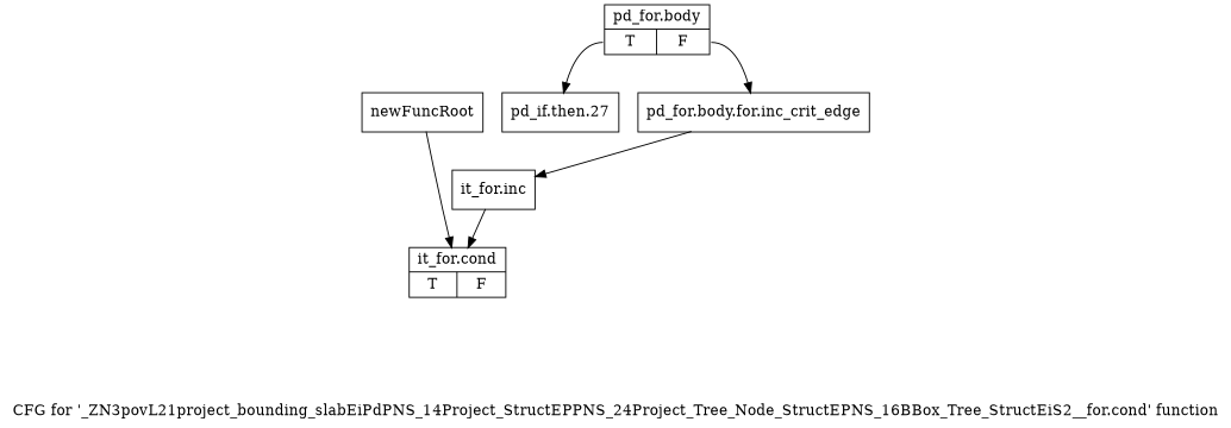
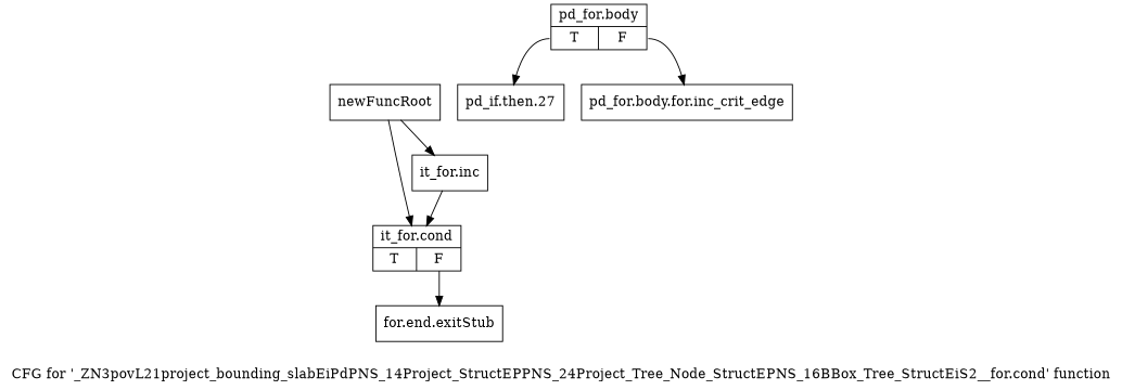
  digraph {
    label="CFG for '_ZN3povL21project_bounding_slabEiPdPNS_14Project_StructEPPNS_24Project_Tree_Node_StructEPNS_16BBox_Tree_StructEiS2__for.cond' function"
    node [shape=record]
    n1 [label="{newFuncRoot}"]
    n2 [label="{it_for.cond|{<s0>T|<s1>F}}"]
+   n3 [label="{for.end.exitStub}"]
    n4 [label="{pd_for.body|{<s0>T|<s1>F}}"]
    n5 [label="{pd_if.then.27}"]
    n6 [label="{pd_for.body.for.inc_crit_edge}"]
    n7 [label="{it_for.inc}"]
    n1 -> n2
+   n2 -> n3 [tailport=s1]
    n4 -> n5 [tailport=s0]
    n4 -> n6 [tailport=s1]
-   n6 -> n7
+   n1 -> n7
    n7 -> n2
  }
